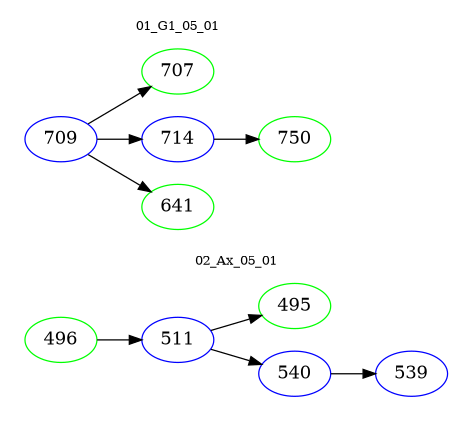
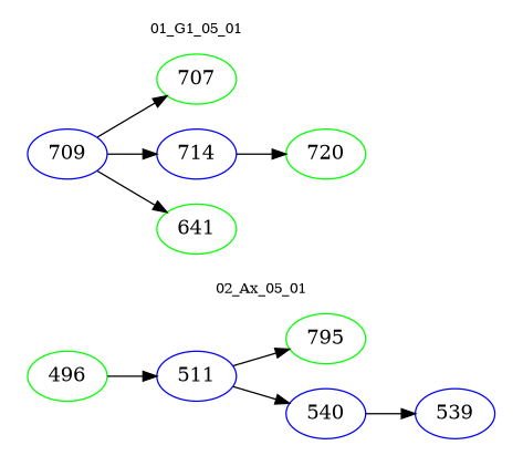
  digraph {
    rankdir=LR
    node [color=blue]
    edge [color=black]
    n1 [label=511]
    n2 [label=540]
-   n3 [color=green label=495]
+   n3 [color=green label=795]
    n4 [color=green label=496]
    n5 [label=539]
    n6 [label=709]
    n7 [color=green label=641]
    n8 [label=714]
    n9 [color=green label=707]
-   n10 [color=green label=750]
+   n10 [color=green label=720]
    subgraph cluster_1 {
      color=white
      fontsize=10
      label="02_Ax_05_01"
      n1
      n2
      n3
      n4
      n5
    }
    subgraph cluster_2 {
      color=white
      fontsize=10
      label="01_G1_05_01"
      n6
      n7
      n8
      n9
      n10
    }
    n1 -> n2
    n1 -> n3
    n2 -> n5
    n4 -> n1
    n6 -> n7
    n6 -> n8
    n6 -> n9
    n8 -> n10
  }
